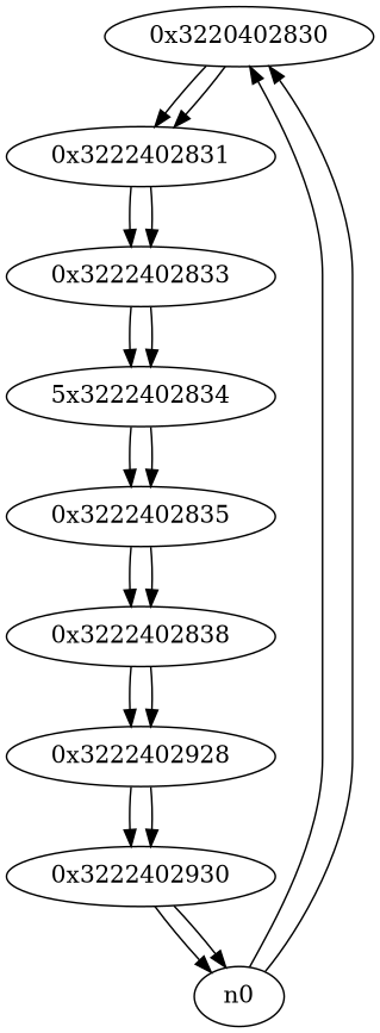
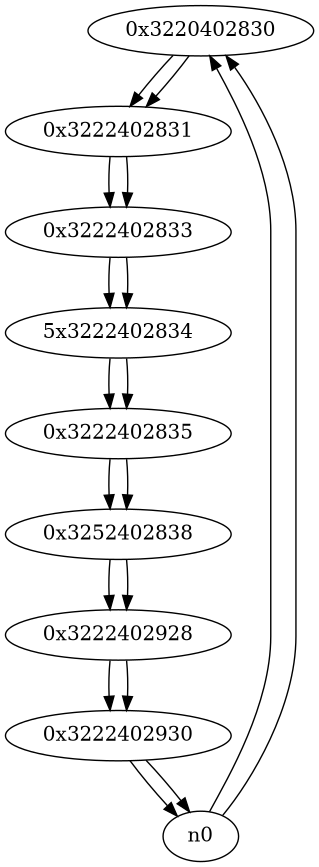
  digraph {
    n1 [label="0x3220402830"]
    n2 [label="0x3222402831"]
    n3 [label="0x3222402833"]
    n4 [label="5x3222402834"]
    n5 [label="0x3222402835"]
-   n6 [label="0x3222402838"]
+   n6 [label="0x3252402838"]
    n7 [label="0x3222402928"]
    n8 [label="0x3222402930"]
    n0
    n1 -> n2
    n1 -> n2
    n2 -> n3
    n2 -> n3
    n3 -> n4
    n3 -> n4
    n4 -> n5
    n4 -> n5
    n5 -> n6
    n5 -> n6
    n6 -> n7
    n6 -> n7
    n7 -> n8
    n7 -> n8
    n8 -> n0
    n8 -> n0
    n0 -> n1
    n0 -> n1
  }
